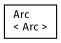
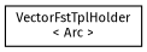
  digraph {
    rankdir=LR
    fontname="Fira Sans"
-   n1 [color=black fillcolor=white fontname="Fira Sans" fontsize=10 height=0.2 label="Arc\l\< Arc \>" shape=record style=filled width=0.4]
+   n1 [color=black fillcolor=white fontname="Fira Sans" fontsize=10 height=0.2 label="VectorFstTplHolder\l\< Arc \>" shape=record style=filled width=0.4]
  }
